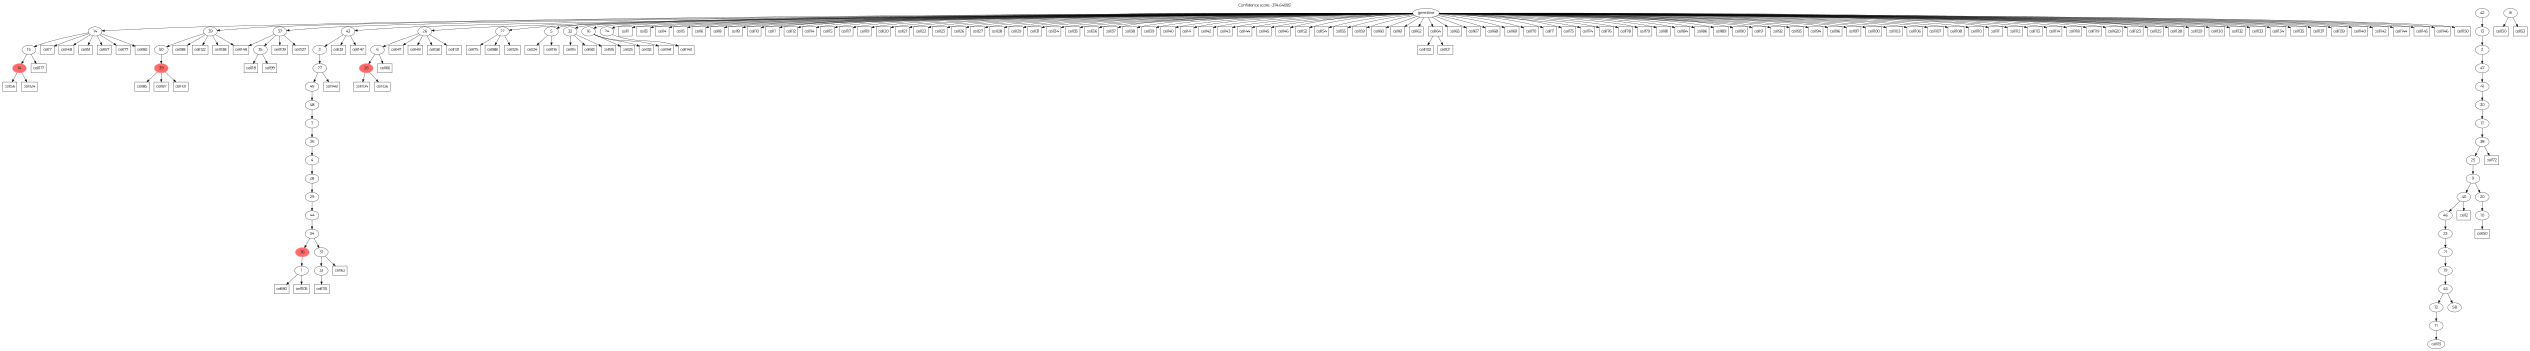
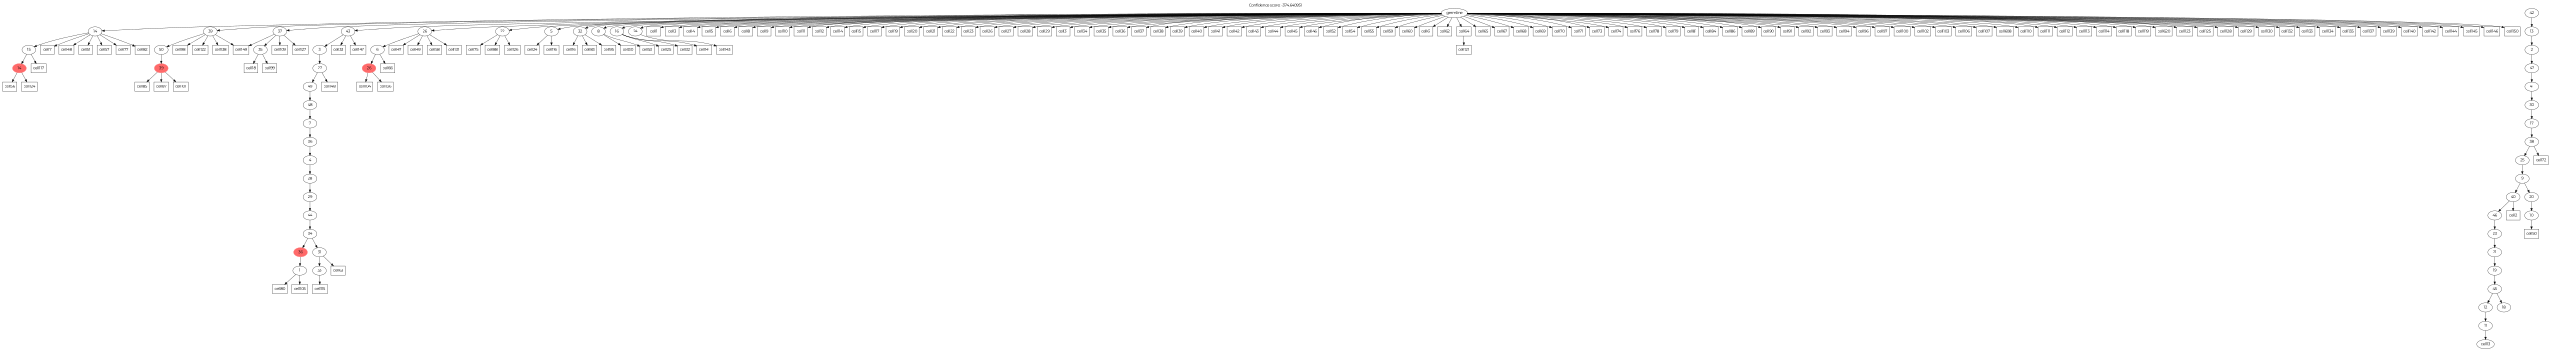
  digraph {
    fontname=Montserrat
    label="Confidence score: -374.640951"
    labelloc=t
    node [fontname=Montserrat shape=box]
    edge [fontname=Montserrat]
    n1 [label=15 shape=""]
    n2 [color=indianred1 label=14 style=filled shape=""]
    cell117
    cell56
    cell124
    n6 [label=14 shape=""]
    cell7
    cell48
    cell51
    cell57
    cell77
    cell82
    n13 [label=50 shape=""]
    n14 [color=indianred1 label=39 style=filled shape=""]
    cell85
    cell87
    cell101
    n18 [label=39 shape=""]
    cell98
    cell122
    cell138
    cell149
    n23 [label=12 shape=""]
    n24 [label=11 shape=""]
    cell13 [shape=ellipse]
    n26 [label=45 shape=""]
-   n27 [label=58 shape=""]
+   n27 [label=18 shape=""]
    n28 [label=19 shape=""]
    n29 [label=21 shape=""]
    n30 [label=23 shape=""]
    n31 [label=46 shape=""]
    n32 [label=40 shape=""]
    cell2
    n34 [label=20 shape=""]
    n35 [label=10 shape=""]
    cell50
    n37 [label=9 shape=""]
    n38 [label=25 shape=""]
    n39 [label=38 shape=""]
    cell72
    n41 [label=17 shape=""]
    n42 [label=30 shape=""]
    n43 [label=41 shape=""]
    n44 [label=47 shape=""]
    n45 [label=2 shape=""]
    n46 [label=13 shape=""]
    n47 [label=42 shape=""]
    n48 [label=37 shape=""]
    n49 [label=35 shape=""]
    cell109
    cell127
    cell18
    cell99
    n54 [color=indianred1 label=36 style=filled shape=""]
    n55 [label=1 shape=""]
    cell80
    cell105
    n58 [label=31 shape=""]
    n59 [label=33 shape=""]
    cell63
    cell115
    n62 [label=34 shape=""]
    n63 [label=44 shape=""]
    n64 [label=29 shape=""]
    n65 [label=28 shape=""]
    n66 [label=4 shape=""]
    n67 [label=36 shape=""]
    n68 [label=7 shape=""]
    n69 [label=48 shape=""]
    n70 [label=49 shape=""]
    n71 [label=27 shape=""]
    cell148
    n73 [label=3 shape=""]
    n74 [label=43 shape=""]
    cell33
    cell147
    n77 [label=6 shape=""]
    n78 [color=indianred1 label=26 style=filled shape=""]
    cell66
    cell104
    cell136
    n82 [label=26 shape=""]
    cell47
    cell49
    cell58
    cell131
    n87 [label=germline shape=""]
    n88 [label=22 shape=""]
    n89 [label=5 shape=""]
    n90 [label=32 shape=""]
    n91 [label=8 shape=""]
    n92 [label=16 shape=""]
    n93 [label=24 shape=""]
    cell1
    cell3
    cell4
    cell5
    cell6
    cell8
    cell9
    cell10
    cell11
    cell12
    cell14
    cell15
    cell17
    cell19
    cell20
    cell21
    cell22
    cell23
    cell26
    cell27
    cell28
    cell29
    cell31
    cell34
    cell35
    cell36
    cell37
    cell38
    cell39
    cell40
    cell41
    cell42
    cell43
    cell44
    cell45
    cell46
    cell52
    cell54
    cell55
    cell59
    cell60
    cell61
    cell62
    cell64
    cell65
    cell67
    cell68
    cell69
    cell70
    cell71
    cell73
    cell74
    cell76
    cell78
    cell79
    cell81
    cell84
    cell86
    cell89
    cell90
    cell91
    cell92
    cell93
    cell94
    cell96
    cell97
    cell100
    cell102
    cell103
    cell106
    cell107
-   cell108
+   cell108 [label=cell608]
    cell110
    cell111
    cell112
    cell113
    cell114
    cell118
    cell119
    n173 [label=cell620]
    cell123
    cell125
    cell128
    cell129
    cell130
    cell132
    cell133
    cell134
    cell135
    cell137
    cell139
    cell140
    cell142
    cell144
    cell145
    cell146
    cell150
    cell75
    cell88
    cell126
    cell24
    cell116
    cell16
    cell83
    cell95
    cell30
    cell53
    cell25
    cell32
    cell141
    cell143
    cell121
    n1 -> n2
    n1 -> cell117
    n2 -> cell56
    n2 -> cell124
    n6 -> n1
    n6 -> cell7
    n6 -> cell48
    n6 -> cell51
    n6 -> cell57
    n6 -> cell77
    n6 -> cell82
    n13 -> n14
    n14 -> cell85
    n14 -> cell87
    n14 -> cell101
    n18 -> n13
    n18 -> cell98
    n18 -> cell122
    n18 -> cell138
    n18 -> cell149
    n23 -> n24
    n24 -> cell13
    n26 -> n23
    n26 -> n27
    n28 -> n26
    n29 -> n28
    n30 -> n29
    n31 -> n30
    n32 -> n31
    n32 -> cell2
    n34 -> n35
    n35 -> cell50
    n37 -> n32
    n37 -> n34
    n38 -> n37
    n39 -> n38
    n39 -> cell72
    n41 -> n39
    n42 -> n41
    n43 -> n42
    n44 -> n43
    n45 -> n44
    n46 -> n45
    n47 -> n46
    n48 -> cell149
    n48 -> n49
    n48 -> cell109
    n48 -> cell127
    n49 -> cell18
    n49 -> cell99
    n54 -> n55
    n55 -> cell80
    n55 -> cell105
    n58 -> n59
    n58 -> cell63
    n59 -> cell115
    n62 -> n54
    n62 -> n58
    n63 -> n62
    n64 -> n63
    n65 -> n64
    n66 -> n65
    n67 -> n66
    n68 -> n67
    n69 -> n68
    n70 -> n69
    n71 -> n70
    n71 -> cell148
    n73 -> n71
    n74 -> n73
    n74 -> cell33
    n74 -> cell147
    n77 -> n78
    n77 -> cell66
    n78 -> cell104
    n78 -> cell136
    n82 -> n77
    n82 -> cell47
    n82 -> cell49
    n82 -> cell58
    n82 -> cell131
    n87 -> n6
    n87 -> n18
    n87 -> n48
    n87 -> n74
    n87 -> n82
    n87 -> n88
    n87 -> n89
    n87 -> n90
+   n87 -> n91
    n87 -> n92
    n87 -> n93
    n87 -> cell1
    n87 -> cell3
    n87 -> cell4
    n87 -> cell5
    n87 -> cell6
    n87 -> cell8
    n87 -> cell9
    n87 -> cell10
    n87 -> cell11
    n87 -> cell12
    n87 -> cell14
    n87 -> cell15
    n87 -> cell17
    n87 -> cell19
    n87 -> cell20
    n87 -> cell21
    n87 -> cell22
    n87 -> cell23
    n87 -> cell26
    n87 -> cell27
    n87 -> cell28
    n87 -> cell29
    n87 -> cell31
    n87 -> cell34
    n87 -> cell35
    n87 -> cell36
    n87 -> cell37
    n87 -> cell38
    n87 -> cell39
    n87 -> cell40
    n87 -> cell41
    n87 -> cell42
    n87 -> cell43
    n87 -> cell44
    n87 -> cell45
    n87 -> cell46
    n87 -> cell52
    n87 -> cell54
    n87 -> cell55
    n87 -> cell59
    n87 -> cell60
    n87 -> cell61
    n87 -> cell62
    n87 -> cell64
    n87 -> cell65
    n87 -> cell67
    n87 -> cell68
    n87 -> cell69
    n87 -> cell70
    n87 -> cell71
    n87 -> cell73
    n87 -> cell74
    n87 -> cell76
    n87 -> cell78
    n87 -> cell79
    n87 -> cell81
    n87 -> cell84
    n87 -> cell86
    n87 -> cell89
    n87 -> cell90
    n87 -> cell91
    n87 -> cell92
    n87 -> cell93
    n87 -> cell94
    n87 -> cell96
    n87 -> cell97
    n87 -> cell100
-   cell64 -> cell102
+   n87 -> cell102
    n87 -> cell103
    n87 -> cell106
    n87 -> cell107
    n87 -> cell108
    n87 -> cell110
    n87 -> cell111
    n87 -> cell112
    n87 -> cell113
    n87 -> cell114
    n87 -> cell118
    n87 -> cell119
    n87 -> n173
    n87 -> cell123
    n87 -> cell125
    n87 -> cell128
    n87 -> cell129
    n87 -> cell130
    n87 -> cell132
    n87 -> cell133
    n87 -> cell134
    n87 -> cell135
    n87 -> cell137
    n87 -> cell139
    n87 -> cell140
    n87 -> cell142
    n87 -> cell144
    n87 -> cell145
    n87 -> cell146
    n87 -> cell150
    n88 -> cell75
    n88 -> cell88
    n88 -> cell126
    n89 -> cell24
    n89 -> cell116
    n90 -> cell16
    n90 -> cell83
    n90 -> cell95
    n91 -> cell30
    n91 -> cell53
    n92 -> cell25
    n92 -> cell32
    n92 -> cell141
    n93 -> cell143
    cell64 -> cell121
  }
